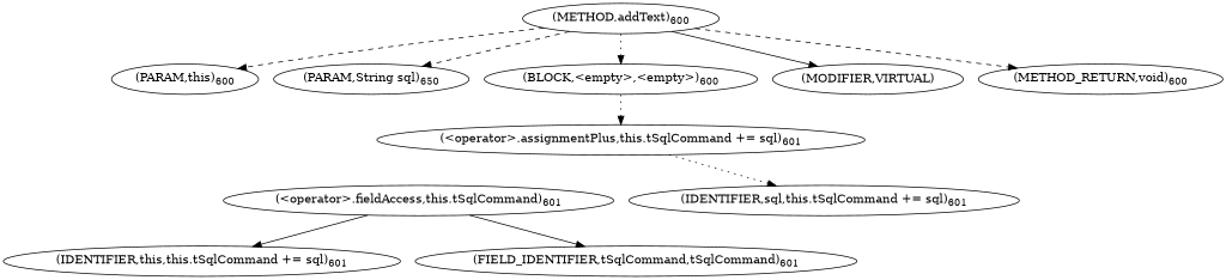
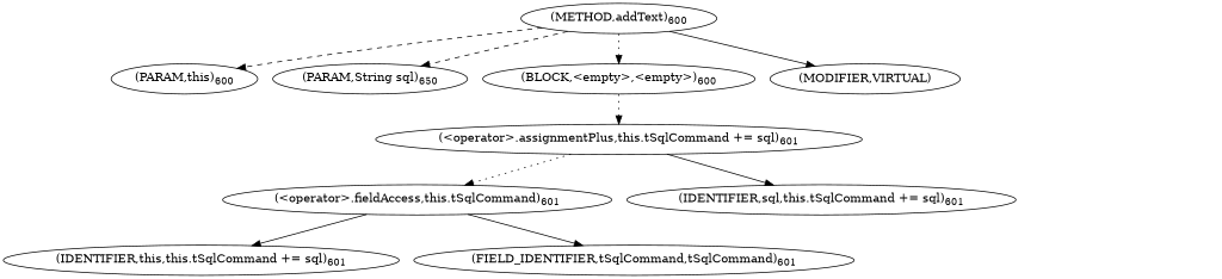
  digraph {
    edge [style=solid]
    n1 [label=<(METHOD,addText)<SUB>600</SUB>>]
    n2 [label=<(PARAM,this)<SUB>600</SUB>>]
    n3 [label=<(PARAM,String sql)<SUB>650</SUB>>]
    n4 [label=<(BLOCK,&lt;empty&gt;,&lt;empty&gt;)<SUB>600</SUB>>]
    n5 [label=<(MODIFIER,VIRTUAL)>]
-   n6 [label=<(METHOD_RETURN,void)<SUB>600</SUB>>]
    n7 [label=<(&lt;operator&gt;.assignmentPlus,this.tSqlCommand += sql)<SUB>601</SUB>>]
    n8 [label=<(&lt;operator&gt;.fieldAccess,this.tSqlCommand)<SUB>601</SUB>>]
    n9 [label=<(IDENTIFIER,sql,this.tSqlCommand += sql)<SUB>601</SUB>>]
    n10 [label=<(IDENTIFIER,this,this.tSqlCommand += sql)<SUB>601</SUB>>]
    n11 [label=<(FIELD_IDENTIFIER,tSqlCommand,tSqlCommand)<SUB>601</SUB>>]
    n1 -> n2 [style=dashed]
    n1 -> n3 [style=dashed]
    n1 -> n4 [style=dotted]
    n1 -> n5
-   n1 -> n6 [style=dashed]
    n4 -> n7 [style=dotted]
-   n7 -> n9 [style=dotted]
+   n7 -> n8 [style=dotted]
+   n7 -> n9
    n8 -> n10
    n8 -> n11
  }
